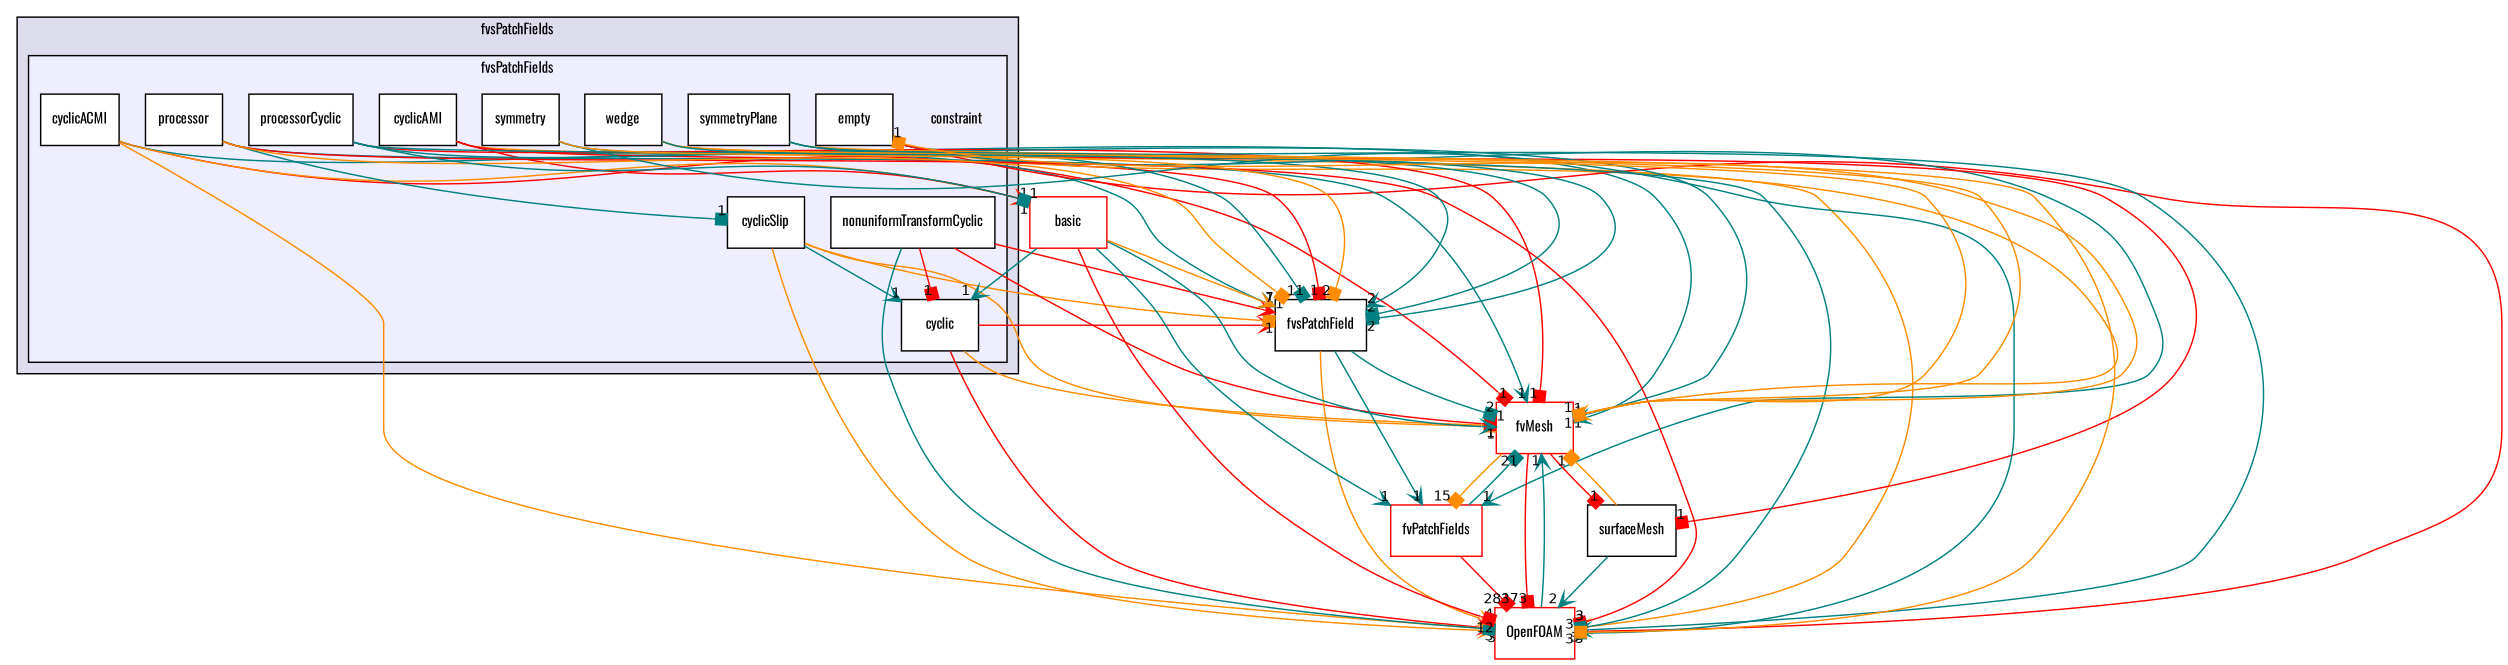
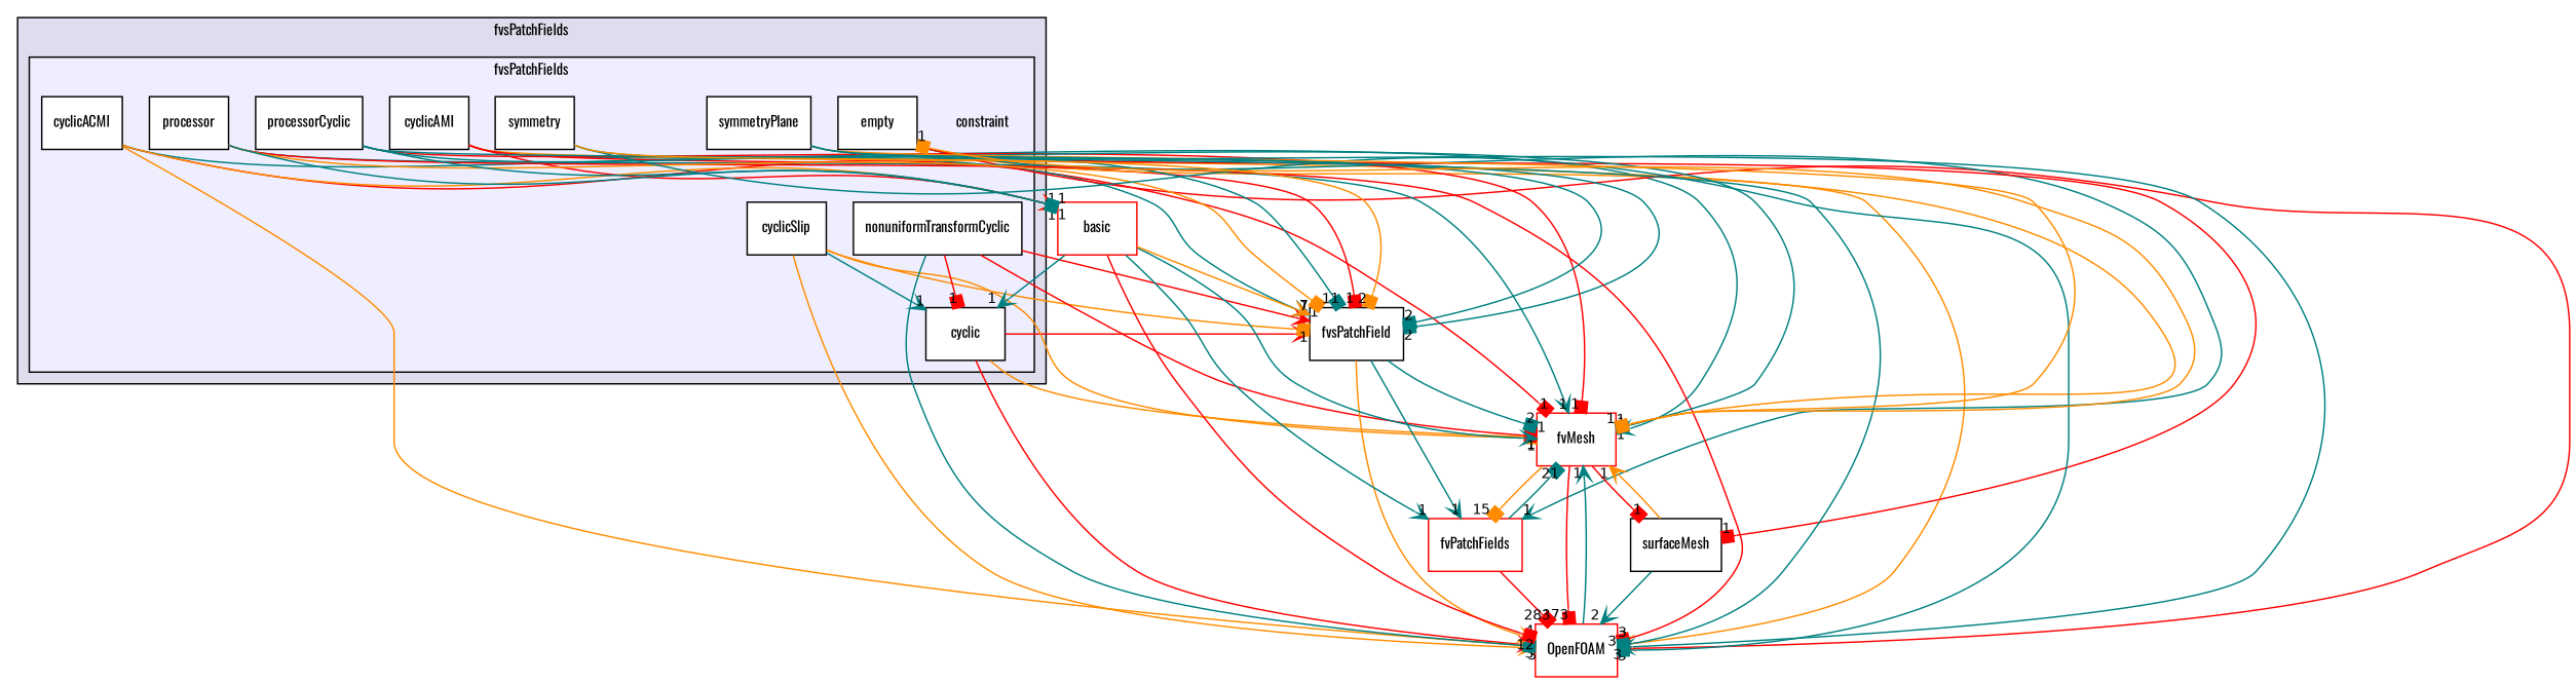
  digraph {
    compound=true
    fontname=Oswald
    node [fontname=Oswald fontsize=10 shape=box color=black fillcolor=white style=filled]
    edge [arrowhead=box color=teal fontname=Oswald headlabel=1 labeldistance=1.5 labelfontname=Helvetica labelfontsize=10]
    n1 [label=constraint shape=plaintext color="" fillcolor="" style=""]
    n2 [label=cyclic]
    n3 [label=cyclicACMI]
    n4 [label=cyclicAMI]
    n5 [label=cyclicSlip]
    n6 [label=empty]
    n7 [label=nonuniformTransformCyclic]
    n8 [label=processor]
    n9 [label=processorCyclic]
    n10 [label=symmetry]
    n11 [label=symmetryPlane]
-   n12 [label=wedge]
    n13 [color=red label=fvMesh fillcolor="" style=""]
    n14 [color=red label=OpenFOAM fillcolor="" style=""]
    n15 [label=fvsPatchField color="" fillcolor="" style=""]
    n16 [color=red label=basic fillcolor="" style=""]
    n17 [color=red label=fvPatchFields fillcolor="" style=""]
    n18 [label=surfaceMesh color="" fillcolor="" style=""]
    subgraph cluster_1 {
      bgcolor="#ddddee"
      fontsize=10
      label=fvsPatchFields
      pencolor=black
      subgraph cluster_2 {
        bgcolor="#eeeeff"
        fontsize=10
        label=fvsPatchFields
        pencolor=black
        n1
        n2
        n3
        n4
        n5
        n6
        n7
        n8
        n9
        n10
        n11
-       n12
      }
    }
    n2 -> n13 [color=darkorange]
    n2 -> n14 [arrowhead=vee color=red headlabel=3]
    n2 -> n15 [arrowhead=vee color=red]
    n3 -> n13 [color=red]
    n3 -> n14 [color=darkorange headlabel=3]
    n3 -> n15 [arrowhead=vee]
    n3 -> n16 [arrowhead=vee color=darkorange]
    n4 -> n13 [arrowhead=vee]
    n4 -> n14 [arrowhead=vee color=darkorange headlabel=3]
    n4 -> n15 [color=red]
    n4 -> n16 [arrowhead=vee color=red]
    n5 -> n2 [arrowhead=vee]
    n5 -> n13 [color=darkorange]
    n5 -> n14 [arrowhead=vee color=darkorange headlabel=3]
    n5 -> n15 [color=darkorange]
    n6 -> n13 [color=darkorange]
    n6 -> n14 [color=red headlabel=3]
    n6 -> n15 [headlabel=2]
    n6 -> n17 [arrowhead=vee]
    n6 -> n18 [color=red]
    n7 -> n2 [color=red]
    n7 -> n13 [color=red]
    n7 -> n14 [headlabel=3]
    n7 -> n15 [arrowhead=vee color=red]
    n8 -> n13 [arrowhead=vee]
    n8 -> n14 [color=red headlabel=3]
    n8 -> n15 [color=darkorange]
-   n8 -> n5
+   n8 -> n16
    n9 -> n13 [color=red]
    n9 -> n14 [headlabel=3]
    n9 -> n15
    n9 -> n16
    n10 -> n13
    n10 -> n14 [headlabel=3]
    n10 -> n15 [color=darkorange headlabel=2]
    n11 -> n13 [color=darkorange]
    n11 -> n14 [arrowhead=vee headlabel=3]
    n11 -> n15 [headlabel=2]
-   n12 -> n13 [arrowhead=vee color=darkorange]
-   n12 -> n14 [color=darkorange headlabel=3]
-   n12 -> n15 [arrowhead=vee headlabel=2]
    n13 -> n6 [color=darkorange]
    n13 -> n14 [color=red headlabel=173]
    n13 -> n17 [color=darkorange headlabel=15]
    n13 -> n18 [color=red]
    n14 -> n13 [arrowhead=vee]
    n15 -> n13 [headlabel=2]
    n15 -> n14 [arrowhead=vee color=darkorange headlabel=4]
    n15 -> n17 [arrowhead=vee]
    n16 -> n2 [arrowhead=vee]
    n16 -> n13 [arrowhead=vee]
    n16 -> n14 [color=red headlabel=12]
    n16 -> n15 [arrowhead=vee color=darkorange headlabel=7]
    n16 -> n17 [arrowhead=vee]
    n17 -> n13 [headlabel=21]
    n17 -> n14 [color=red headlabel=283]
-   n18 -> n13 [color=darkorange]
+   n18 -> n13 [arrowhead=vee color=darkorange]
    n18 -> n14 [arrowhead=vee headlabel=2]
  }
